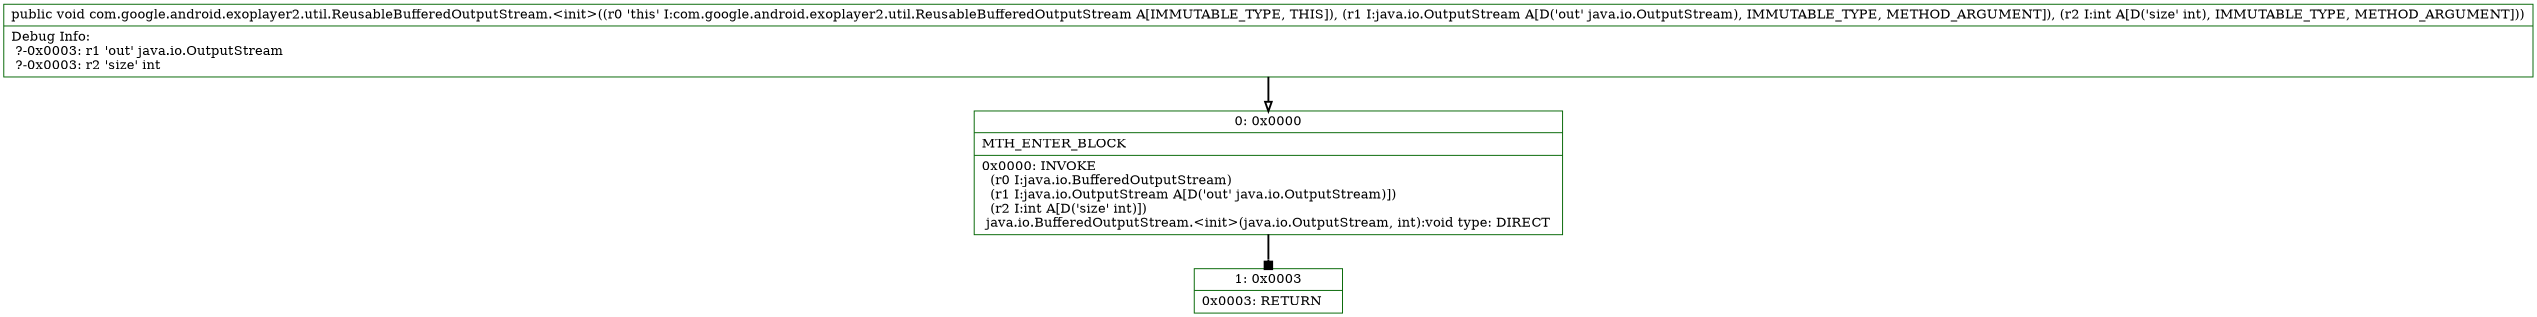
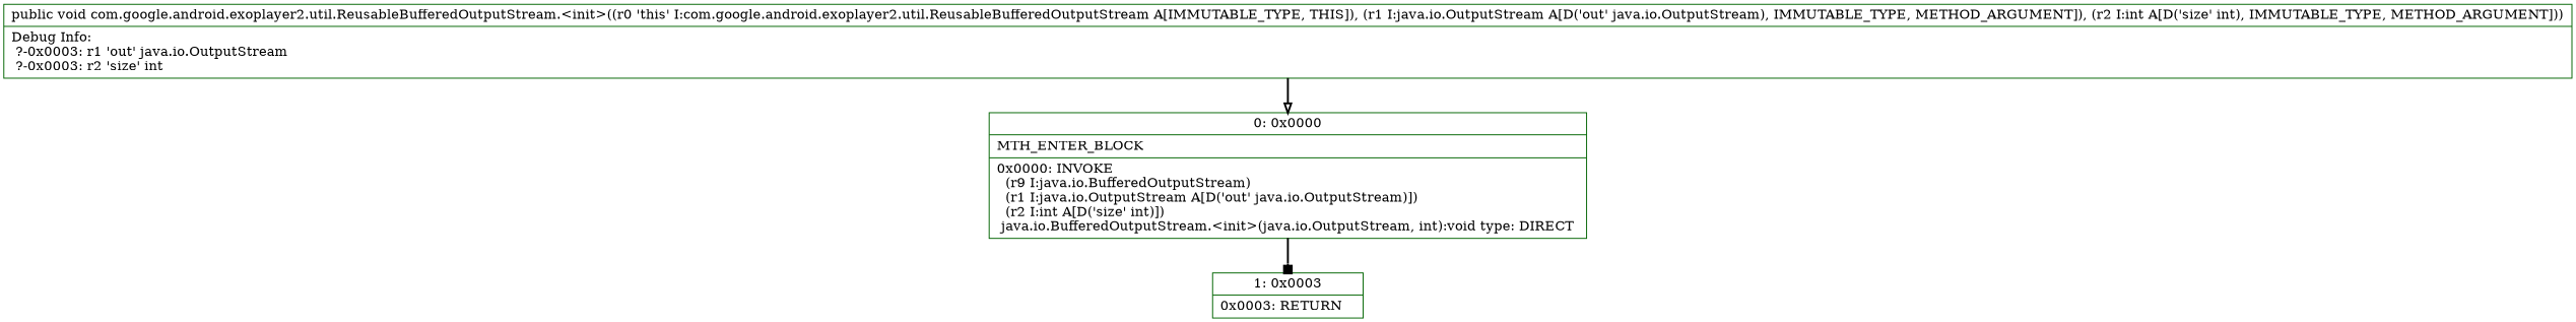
  digraph {
    node [shape=record color=darkgreen]
    edge [style=bold]
-   n1 [label="{0\:\ 0x0000|MTH_ENTER_BLOCK\l|0x0000: INVOKE  \l  (r0 I:java.io.BufferedOutputStream)\l  (r1 I:java.io.OutputStream A[D('out' java.io.OutputStream)])\l  (r2 I:int A[D('size' int)])\l java.io.BufferedOutputStream.\<init\>(java.io.OutputStream, int):void type: DIRECT \l}"]
+   n1 [label="{0\:\ 0x0000|MTH_ENTER_BLOCK\l|0x0000: INVOKE  \l  (r9 I:java.io.BufferedOutputStream)\l  (r1 I:java.io.OutputStream A[D('out' java.io.OutputStream)])\l  (r2 I:int A[D('size' int)])\l java.io.BufferedOutputStream.\<init\>(java.io.OutputStream, int):void type: DIRECT \l}"]
    n2 [label="{1\:\ 0x0003|0x0003: RETURN   \l}"]
    n3 [label="{public void com.google.android.exoplayer2.util.ReusableBufferedOutputStream.\<init\>((r0 'this' I:com.google.android.exoplayer2.util.ReusableBufferedOutputStream A[IMMUTABLE_TYPE, THIS]), (r1 I:java.io.OutputStream A[D('out' java.io.OutputStream), IMMUTABLE_TYPE, METHOD_ARGUMENT]), (r2 I:int A[D('size' int), IMMUTABLE_TYPE, METHOD_ARGUMENT]))  | Debug Info:\l  ?\-0x0003: r1 'out' java.io.OutputStream\l  ?\-0x0003: r2 'size' int\l}"]
    n1 -> n2 [arrowhead=box]
    n3 -> n1 [arrowhead=onormal]
  }
